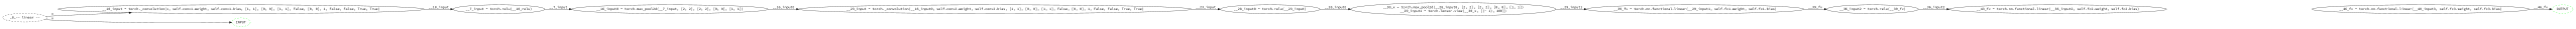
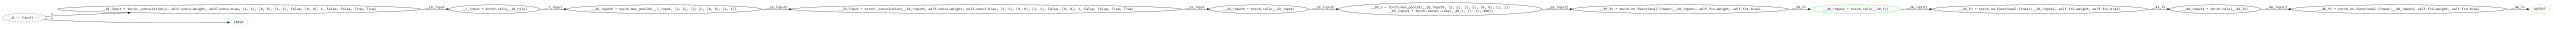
  digraph {
    fontname="Source Code Pro"
    rankdir=LR
    node [fontname="Source Code Pro"]
    edge [fontname="Source Code Pro"]
-   "_0_-- inputs --" [style=dashed label="_0_-- linear --"]
+   "_0_-- inputs --" [style=dashed]
    n2 [label="__10_input = torch._convolution(x, self.conv1.weight, self.conv1.bias, [1, 1], [0, 0], [1, 1], False, [0, 0], 1, False, False, True, True)"]
    n3 [color=green label=INPUT style=dashed]
    n4 [label="__7_input = torch.relu(__10_relu)"]
    n5 [label="__16_input0 = torch.max_pool2d(__7_input, [2, 2], [2, 2], [0, 0], [1, 1])"]
    n6 [label="__23_input = torch._convolution(__16_input0, self.conv2.weight, self.conv2.bias, [1, 1], [0, 0], [1, 1], False, [0, 0], 1, False, False, True, True)"]
    n7 [label="__28_input0 = torch.relu(__23_input)"]
    n8 [label="__30_x = torch.max_pool2d(__28_input0, [2, 2], [2, 2], [0, 0], [1, 1])\n__29_input1 = torch.Tensor.view(__30_x, [(- 1), 400])"]
    n9 [label="__39_fv = torch.nn.functional.linear(__29_input1, self.fc1.weight, self.fc1.bias)"]
-   n10 [label="__36_input2 = torch.relu(__39_fv)"]
+   n10 [label="__36_input2 = torch.relu(__39_fv)" color=green]
    n11 [label="__43_fv = torch.nn.functional.linear(__36_input2, self.fc2.weight, self.fc2.bias)"]
+   n12 [label="__40_input3 = torch.relu(__43_fv)"]
    n13 [label="__46_fv = torch.nn.functional.linear(__40_input3, self.fc3.weight, self.fc3.bias)"]
    n14 [color=green label=OUTPUT style=dashed]
    "_0_-- inputs --" -> n2 [label=x]
    "_0_-- inputs --" -> n3 [label=x]
    n2 -> n4 [label=__10_input]
    n4 -> n5 [label=__7_input]
    n5 -> n6 [label=__16_input0]
    n6 -> n7 [label=__23_input]
    n7 -> n8 [label=__28_input0]
    n8 -> n9 [label=__29_input1]
    n9 -> n10 [label=__39_fv]
    n10 -> n11 [label=__36_input2]
+   n11 -> n12 [label=__43_fv]
+   n12 -> n13 [label=__40_input3]
    n13 -> n14 [label=__46_fv]
  }
